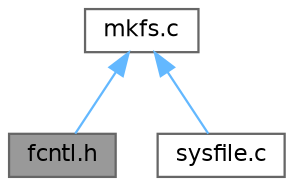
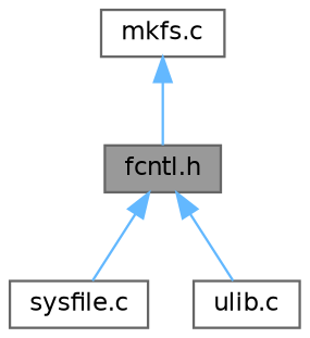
  digraph {
    node [color=grey40 fillcolor=white fontname=Helvetica fontsize=10 shape=box style=filled]
    edge [color=steelblue1 dir=back fontname=Helvetica fontsize=10 labelfontname=Helvetica labelfontsize=10 style=solid]
    n1 [color=gray40 fillcolor=grey60 fontcolor=black height=0.2 label="fcntl.h" width=0.4]
    n2 [height=0.2 label="sysfile.c" width=0.4]
+   n3 [height=0.2 label="ulib.c" width=0.4]
    n4 [height=0.2 label="mkfs.c" width=0.4]
-   n4 -> n2
+   n1 -> n2
+   n1 -> n3
    n4 -> n1
  }
